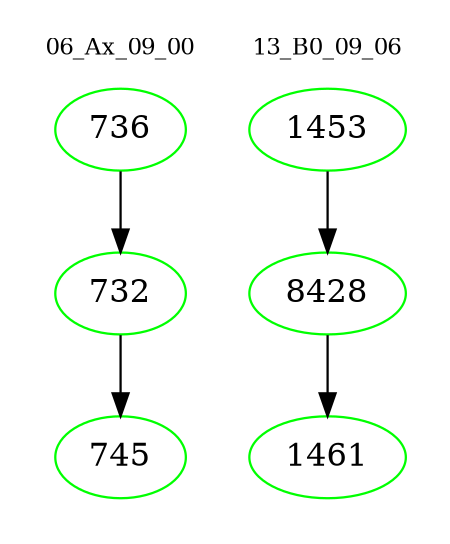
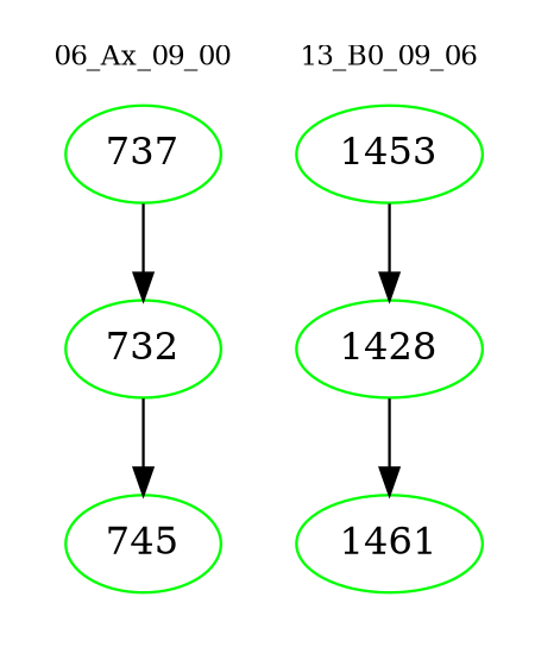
  digraph {
    node [color=green]
    edge [color=black]
-   n1 [label=736]
+   n1 [label=737]
    n2 [label=732]
    n3 [label=745]
    n4 [label=1453]
-   n5 [label=8428]
+   n5 [label=1428]
    n6 [label=1461]
    subgraph cluster_1 {
      color=white
      fontsize=10
      label="06_Ax_09_00"
      n1
      n2
      n3
    }
    subgraph cluster_2 {
      color=white
      fontsize=10
      label="13_B0_09_06"
      n4
      n5
      n6
    }
    n1 -> n2
    n2 -> n3
    n4 -> n5
    n5 -> n6
  }
